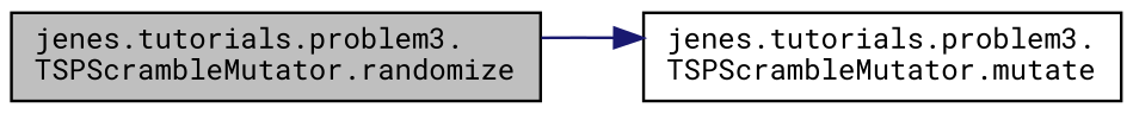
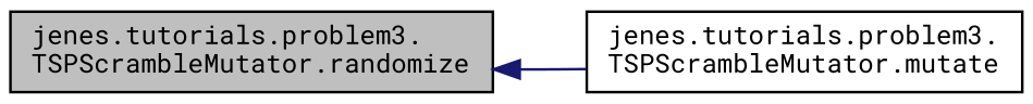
  digraph {
    rankdir=LR
    fontname="Roboto Mono"
    node [color=black fontname="Roboto Mono" fontsize=10 shape=record style=filled]
    n1 [fillcolor=grey75 fontcolor=black height=0.2 label="jenes.tutorials.problem3.\lTSPScrambleMutator.randomize" width=0.4]
    n2 [fillcolor=white height=0.2 label="jenes.tutorials.problem3.\lTSPScrambleMutator.mutate" width=0.4]
-   n2 -> n1 [color=midnightblue dir=back fontname="Roboto Mono" fontsize=10 labelfontname=Helvetica labelfontsize=10 style=solid]
+   n1 -> n2 [color=midnightblue dir=back fontname="Roboto Mono" fontsize=10 labelfontname=Helvetica labelfontsize=10 style=solid]
  }
